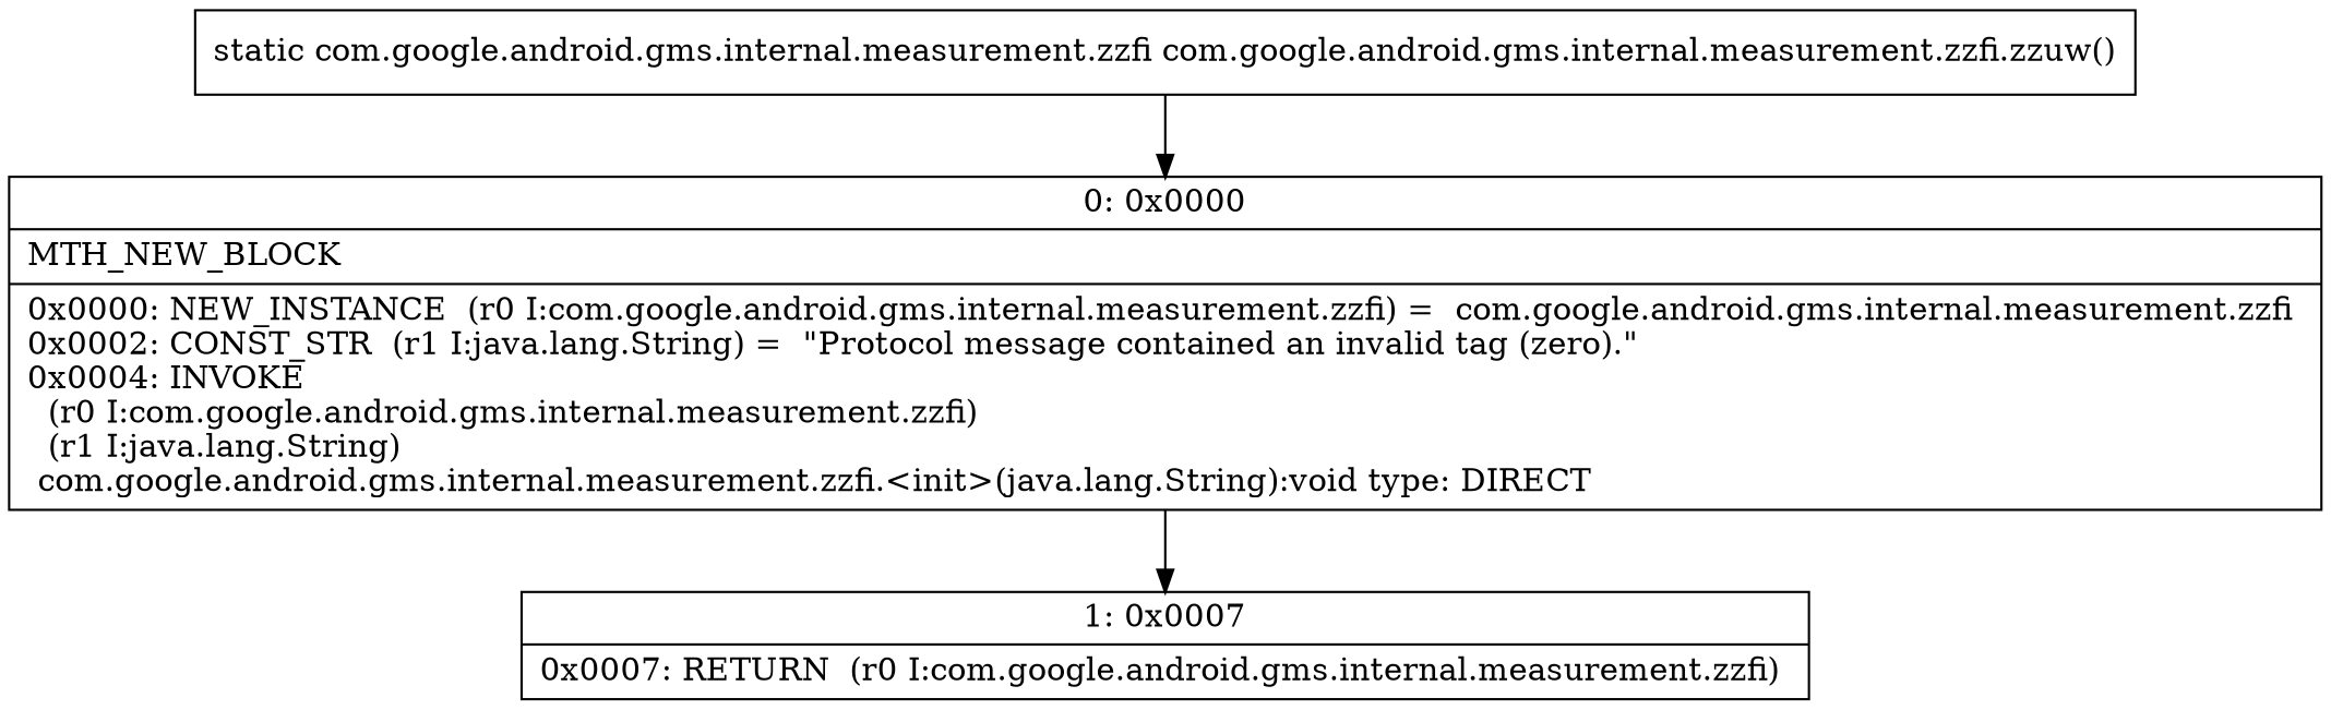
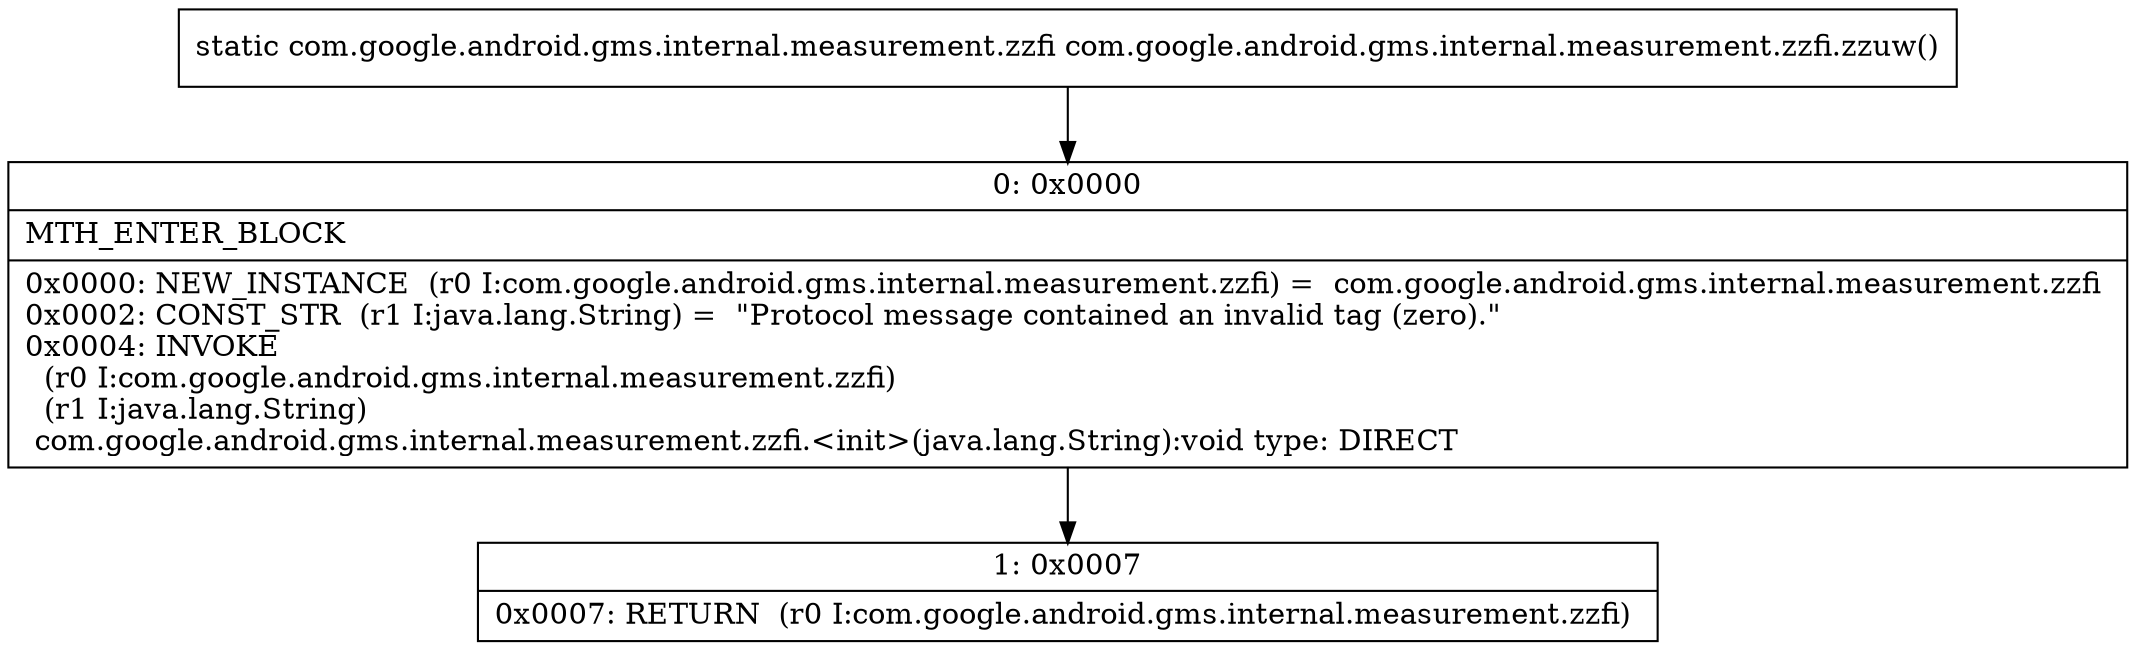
  digraph {
    node [shape=record]
-   n1 [label="{0\:\ 0x0000|MTH_NEW_BLOCK\l|0x0000: NEW_INSTANCE  (r0 I:com.google.android.gms.internal.measurement.zzfi) =  com.google.android.gms.internal.measurement.zzfi \l0x0002: CONST_STR  (r1 I:java.lang.String) =  \"Protocol message contained an invalid tag (zero).\" \l0x0004: INVOKE  \l  (r0 I:com.google.android.gms.internal.measurement.zzfi)\l  (r1 I:java.lang.String)\l com.google.android.gms.internal.measurement.zzfi.\<init\>(java.lang.String):void type: DIRECT \l}"]
+   n1 [label="{0\:\ 0x0000|MTH_ENTER_BLOCK\l|0x0000: NEW_INSTANCE  (r0 I:com.google.android.gms.internal.measurement.zzfi) =  com.google.android.gms.internal.measurement.zzfi \l0x0002: CONST_STR  (r1 I:java.lang.String) =  \"Protocol message contained an invalid tag (zero).\" \l0x0004: INVOKE  \l  (r0 I:com.google.android.gms.internal.measurement.zzfi)\l  (r1 I:java.lang.String)\l com.google.android.gms.internal.measurement.zzfi.\<init\>(java.lang.String):void type: DIRECT \l}"]
    n2 [label="{1\:\ 0x0007|0x0007: RETURN  (r0 I:com.google.android.gms.internal.measurement.zzfi) \l}"]
    n3 [label="{static com.google.android.gms.internal.measurement.zzfi com.google.android.gms.internal.measurement.zzfi.zzuw() }"]
    n1 -> n2
    n3 -> n1
  }
